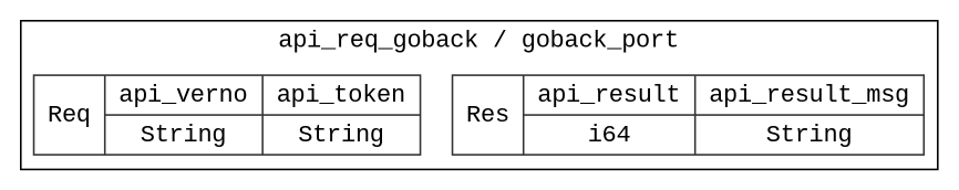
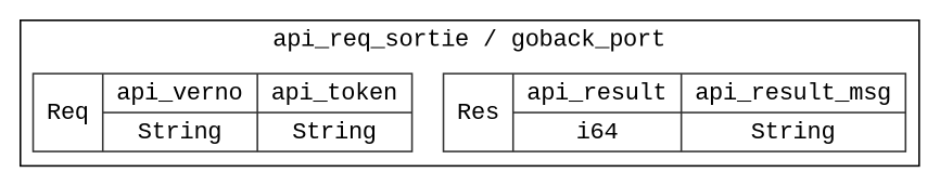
  digraph {
    rankdir=TB
    fontname="Liberation Mono"
    node [color=gray20 shape=record style=solid fontname="Liberation Mono"]
    n1 [label="<Res> Res  | { api_result | <api_result> i64 } | { api_result_msg | <api_result_msg> String }"]
    n2 [label="<Req> Req  | { api_verno | <api_verno> String } | { api_token | <api_token> String }"]
    subgraph cluster_1 {
-     label="api_req_goback / goback_port"
+     label="api_req_sortie / goback_port"
      n1
      n2
    }
  }
